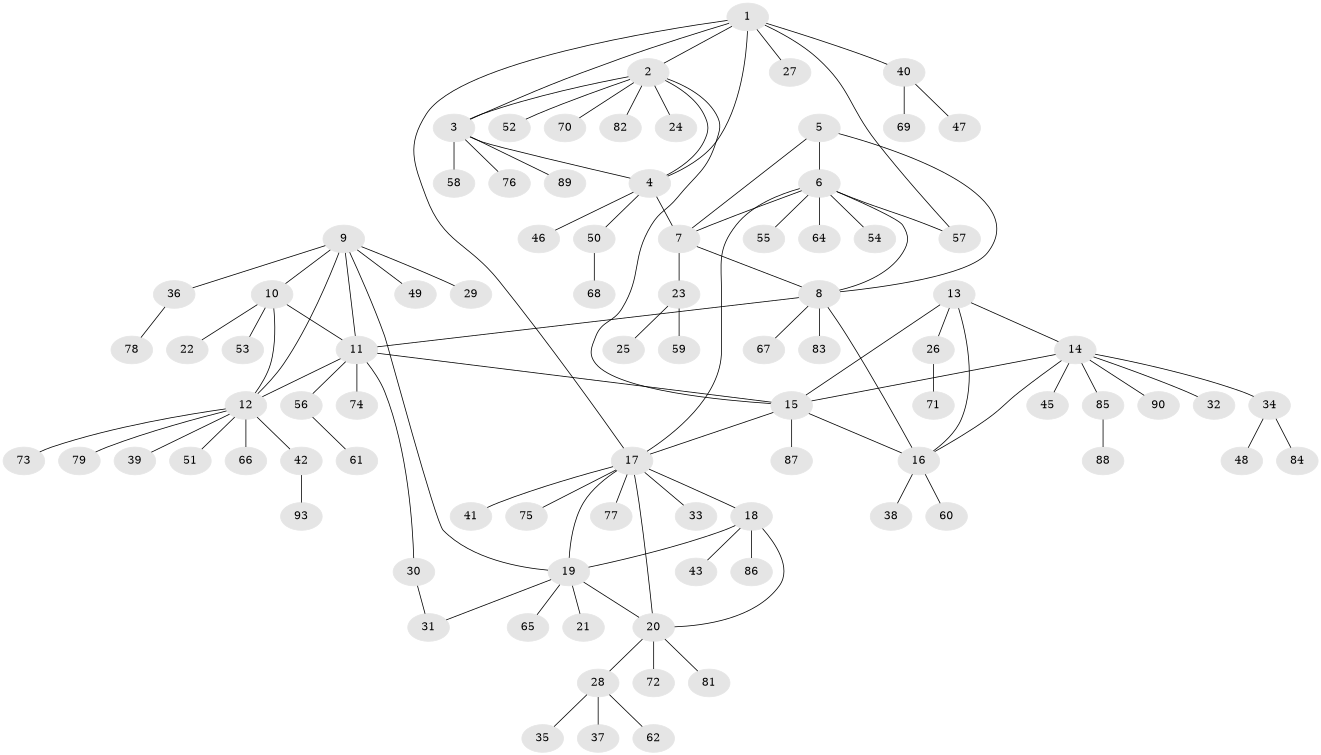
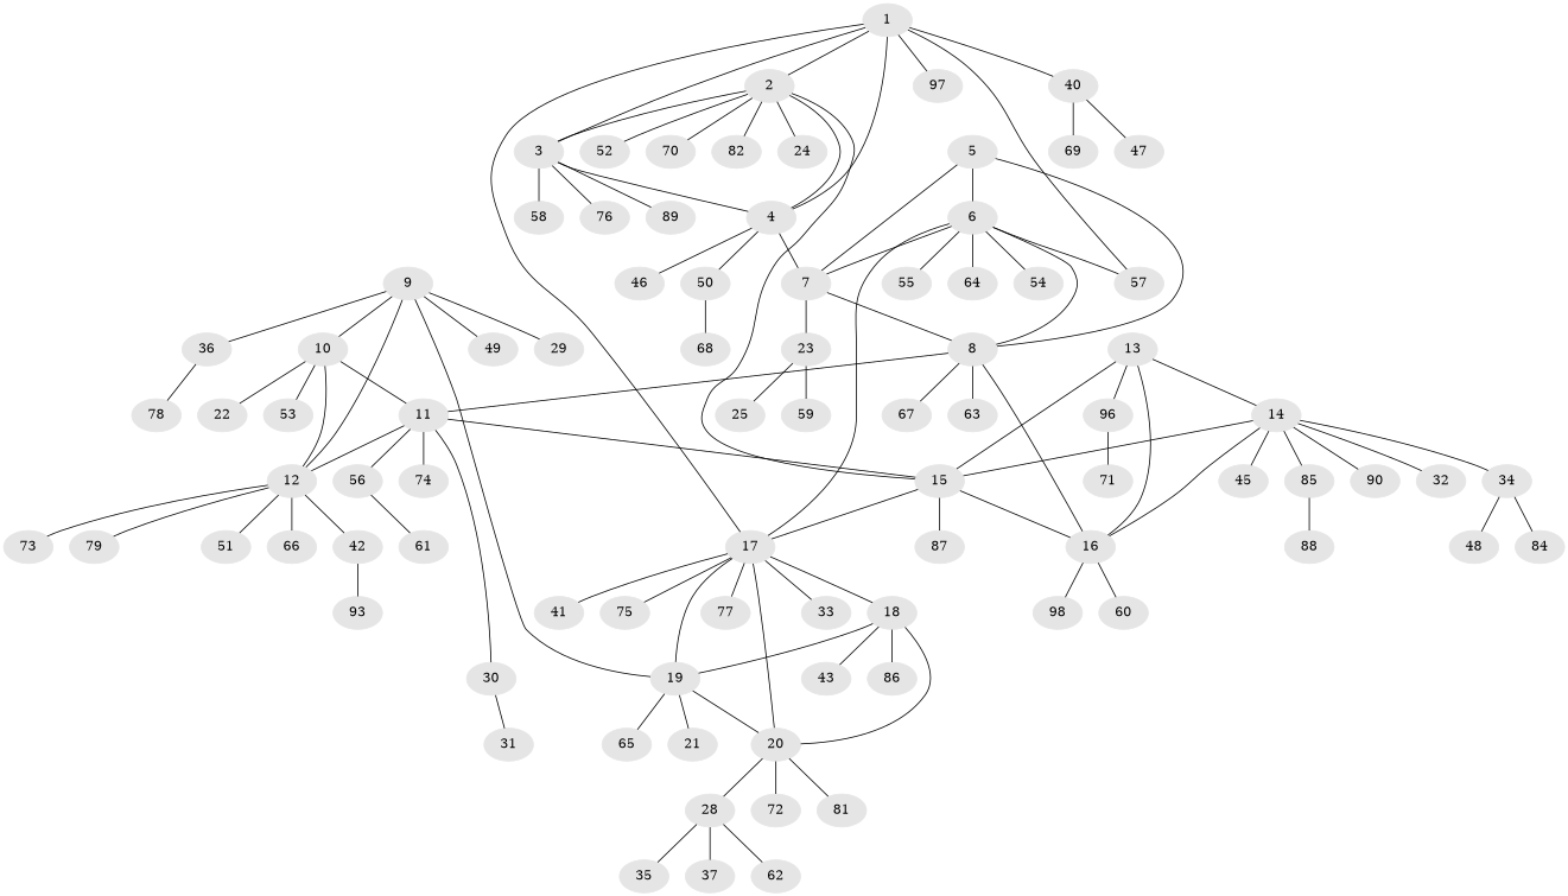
  graph {
    node [color=gray90 style=filled]
    1
    2
    3
    4
    17
-   27
+   27 [label=97]
    40
    57
    15
    24
    52
    70
    82
    58
    76
    89
    7
    46
    50
    19
    18
    20
    33
    41
    75
    77
    47
    69
    10
    11
    12
    22
    53
    16
    87
    8
    23
    68
    5
    6
    54
    55
    64
    67
-   83
+   83 [label=63]
    25
    59
    30
    56
    74
-   38
+   38 [label=98]
    60
    9
    29
    36
    49
-   39
    42
    51
    66
    73
    79
    21
    31
    65
    78
    61
    n68 [label=93]
    13
    14
-   26
+   26 [label=96]
    32
    34
    45
    n75 [label=90]
    85
    71
    48
    84
    88
    43
    86
    28
    72
    81
    35
    37
    62
    1 -- 2
    1 -- 3
    1 -- 4
    1 -- 17
    1 -- 27
    1 -- 40
    1 -- 57
    2 -- 3
    2 -- 4
    2 -- 15
    2 -- 24
    2 -- 52
    2 -- 70
    2 -- 82
    3 -- 4
    3 -- 58
    3 -- 76
    3 -- 89
    4 -- 7
    4 -- 46
    4 -- 50
    17 -- 19
    17 -- 18
    17 -- 20
    17 -- 33
    17 -- 41
    17 -- 75
    17 -- 77
    40 -- 47
    40 -- 69
    15 -- 17
    15 -- 16
    15 -- 87
    7 -- 8
    7 -- 23
    50 -- 68
    19 -- 20
    19 -- 21
-   19 -- 31
    19 -- 65
    18 -- 19
    18 -- 20
    18 -- 43
    18 -- 86
    20 -- 28
    20 -- 72
    20 -- 81
    10 -- 11
    10 -- 12
    10 -- 22
    10 -- 53
    11 -- 15
    11 -- 12
    11 -- 30
    11 -- 56
    11 -- 74
-   12 -- 39
    12 -- 42
    12 -- 51
    12 -- 66
    12 -- 73
    12 -- 79
    16 -- 38
    16 -- 60
    8 -- 11
    8 -- 16
    8 -- 67
    8 -- 83
    23 -- 25
    23 -- 59
    5 -- 7
    5 -- 8
    5 -- 6
    6 -- 17
    6 -- 57
    6 -- 7
    6 -- 8
    6 -- 54
    6 -- 55
    6 -- 64
    30 -- 31
    56 -- 61
    9 -- 19
    9 -- 10
-   9 -- 11
    9 -- 12
    9 -- 29
    9 -- 36
    9 -- 49
    36 -- 78
    42 -- n68
    13 -- 15
    13 -- 16
    13 -- 14
    13 -- 26
    14 -- 15
    14 -- 16
    14 -- 32
    14 -- 34
    14 -- 45
    14 -- n75
    14 -- 85
    26 -- 71
    34 -- 48
    34 -- 84
    85 -- 88
    28 -- 35
    28 -- 37
    28 -- 62
  }
